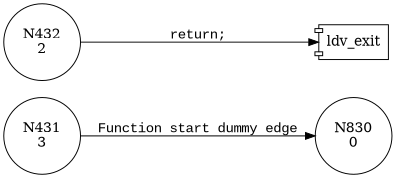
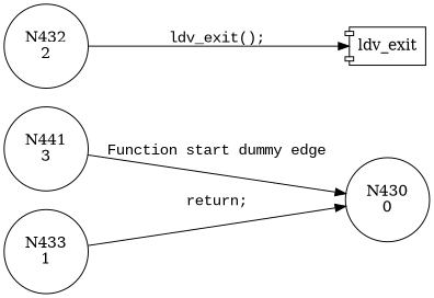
  digraph {
    rankdir=LR
    node [shape=circle]
    edge [fontname="Courier New"]
-   n1 [label="N431\n3"]
-   n2 [label="N830\n0"]
+   n1 [label="N441\n3"]
+   n2 [label="N430\n0"]
    n3 [label="N432\n2"]
    n4 [label=ldv_exit shape=component]
+   n5 [label="N433\n1"]
    n1 -> n2 [label="Function start dummy edge"]
-   n3 -> n4 [label="return;"]
+   n3 -> n4 [label="ldv_exit();"]
+   n5 -> n2 [label="return;"]
  }
